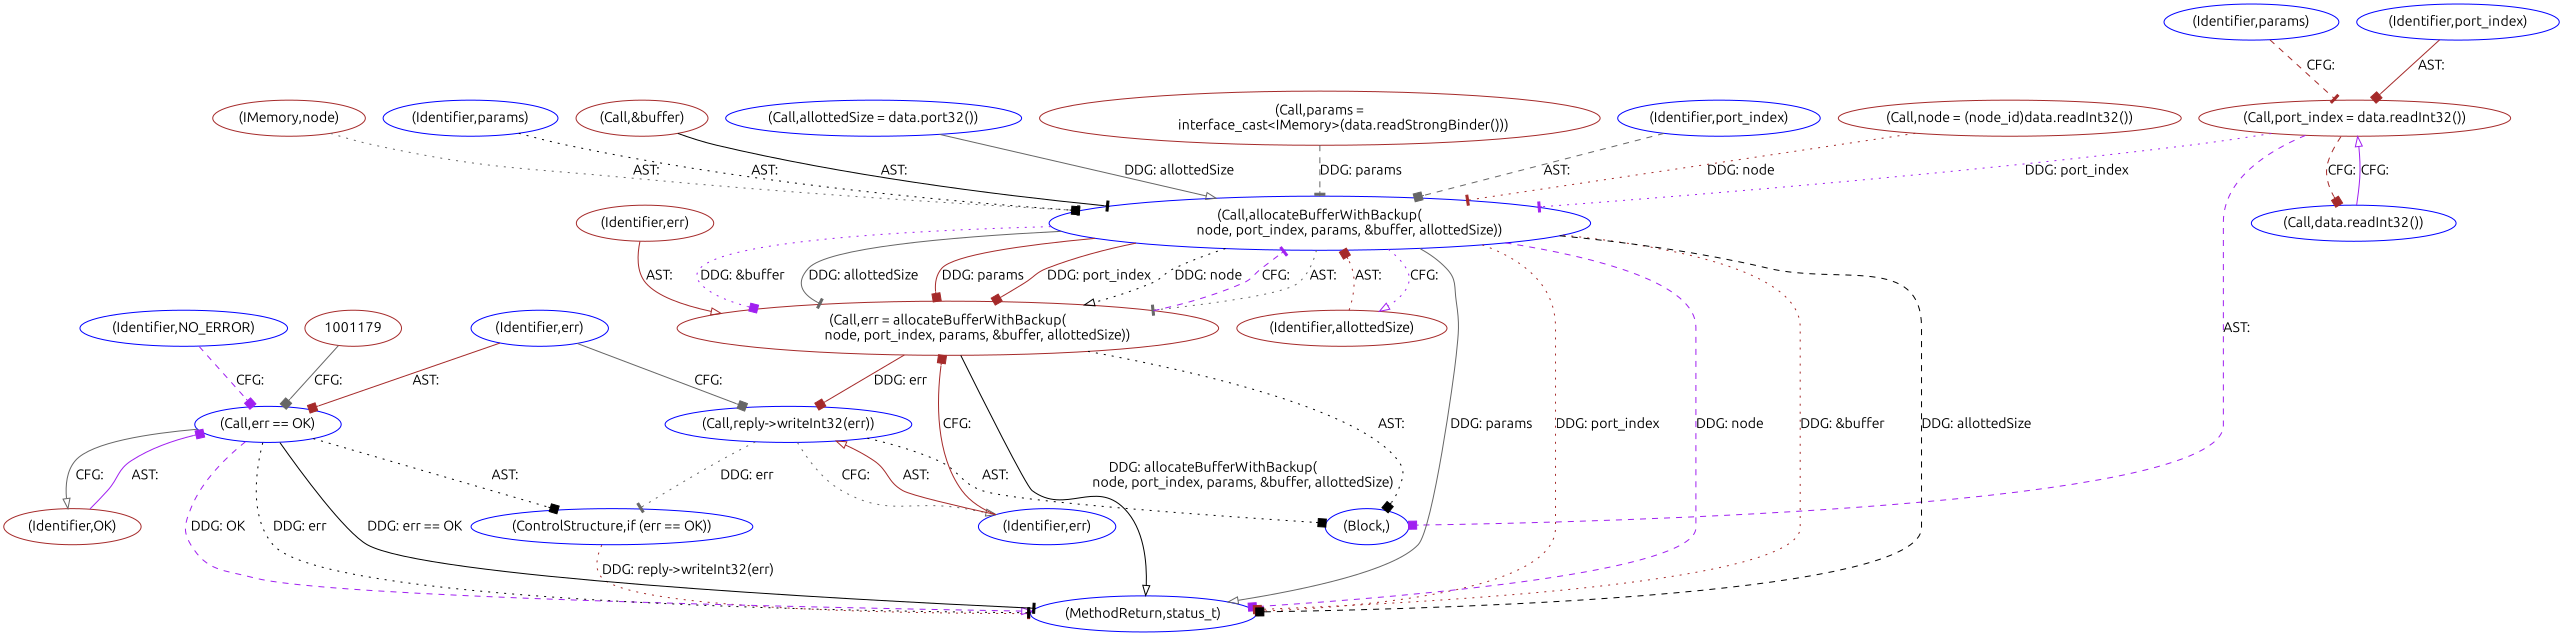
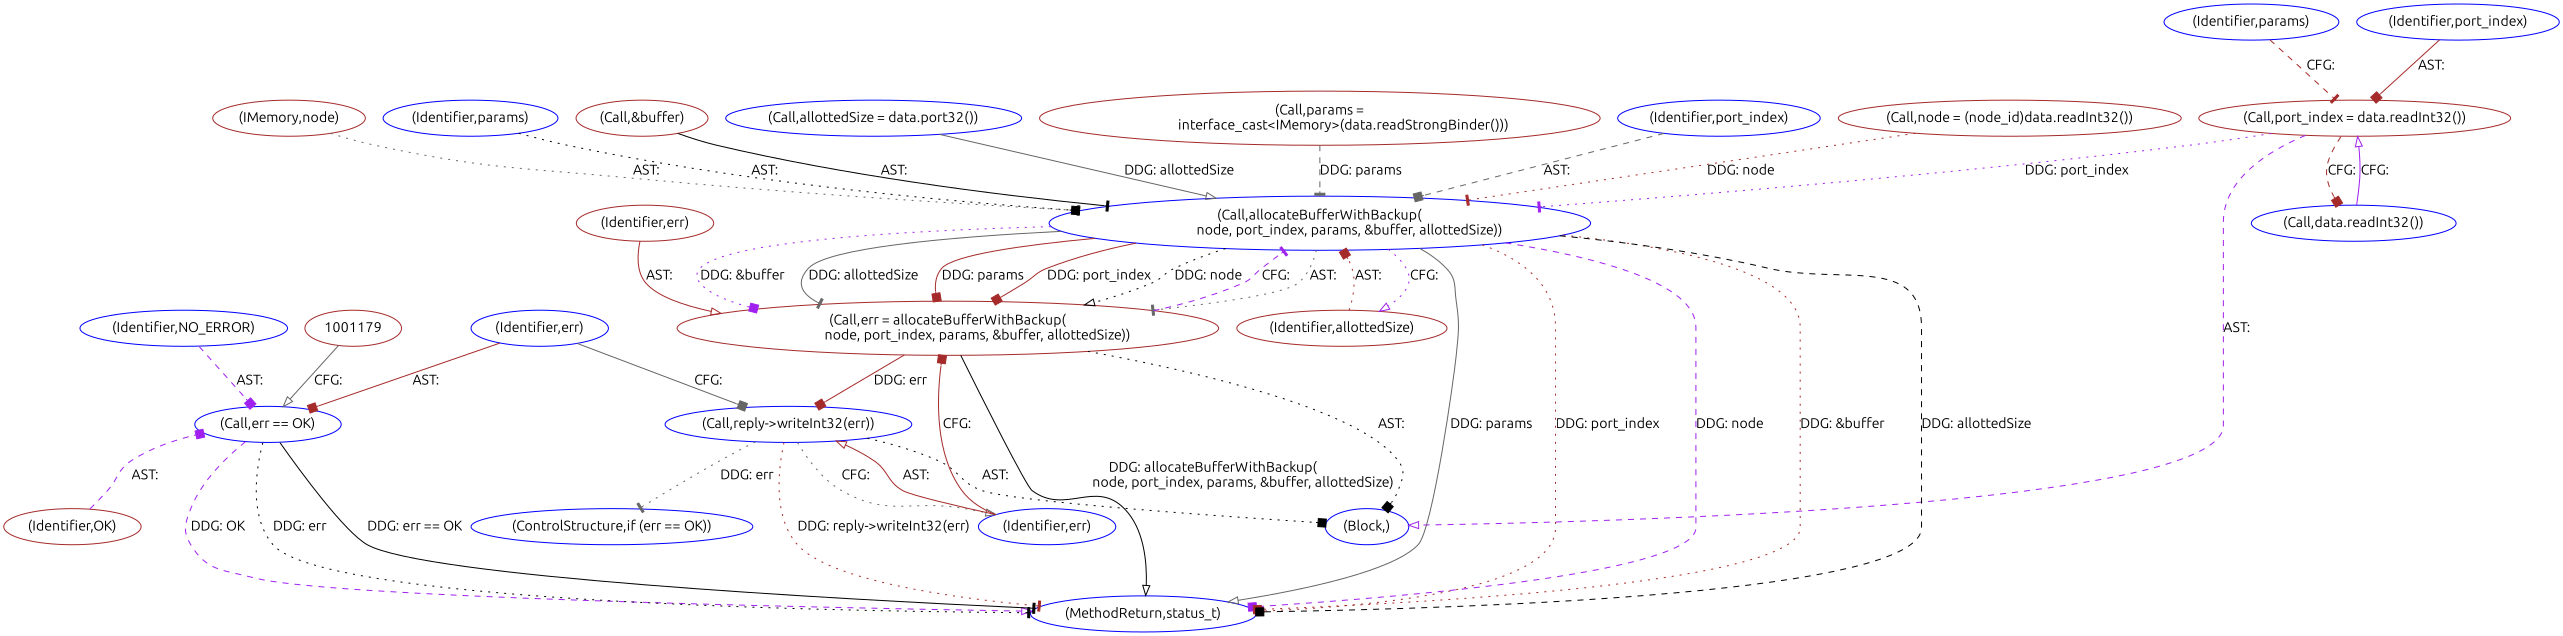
  digraph {
    fontname=Ubuntu
    node [color=blue fontname=Ubuntu]
    edge [arrowhead=box color=brown fontname=Ubuntu style=solid]
    n1 [color=brown label="(Call,port_index = data.readInt32())"]
    n2 [label="(Call,allocateBufferWithBackup(\n                    node, port_index, params, &buffer, allottedSize))"]
    n3 [label="(Block,)"]
    n4 [label="(Call,data.readInt32())"]
    n5 [color=brown label="(Call,err = allocateBufferWithBackup(\n                    node, port_index, params, &buffer, allottedSize))"]
    n6 [label="(MethodReturn,status_t)"]
    n7 [color=brown label="(Identifier,allottedSize)"]
    n8 [label="(Call,reply->writeInt32(err))"]
    n9 [label="(Identifier,err)"]
    n10 [label="(ControlStructure,if (err == OK))"]
    n11 [label="(Call,err == OK)"]
    n12 [color=brown label="(Identifier,OK)"]
    n13 [color=brown label="(Call,&buffer)"]
    n14 [label="(Call,allottedSize = data.port32())"]
    n15 [color=brown label="(Call,params =\n                interface_cast<IMemory>(data.readStrongBinder()))"]
    n16 [color=brown label="(Identifier,err)"]
    n17 [label="(Identifier,NO_ERROR)"]
    n18 [label="(Identifier,port_index)"]
    n19 [color=brown label="(Call,node = (node_id)data.readInt32())"]
    n20 [color=brown label="(IMemory,node)"]
    n21 [label="(Identifier,err)"]
    n22 [label="(Identifier,params)"]
    n23 [label="(Identifier,port_index)"]
    n24 [label="(Identifier,params)"]
    1001179 [color=brown]
    n1 -> n2 [arrowhead=tee color=purple label="DDG: port_index" style=dotted]
-   n1 -> n3 [color=purple label="AST: " style=dashed]
+   n1 -> n3 [arrowhead=onormal color=purple label="AST: " style=dashed]
    n1 -> n4 [label="CFG: " style=dashed]
    n2 -> n5 [arrowhead=tee color=gray40 label="AST: " style=dotted]
    n2 -> n5 [color=purple label="DDG: &buffer" style=dotted]
    n2 -> n5 [arrowhead=tee color=gray40 label="DDG: allottedSize"]
    n2 -> n5 [label="DDG: params"]
    n2 -> n5 [label="DDG: port_index"]
    n2 -> n5 [arrowhead=onormal color=black label="DDG: node" style=dotted]
    n2 -> n6 [arrowhead=onormal color=gray40 label="DDG: params"]
    n2 -> n6 [label="DDG: port_index" style=dotted]
    n2 -> n6 [color=purple label="DDG: node" style=dashed]
    n2 -> n6 [label="DDG: &buffer" style=dotted]
    n2 -> n6 [color=black label="DDG: allottedSize" style=dashed]
    n2 -> n7 [arrowhead=onormal color=purple label="CFG: " style=dotted]
    n4 -> n1 [arrowhead=onormal color=purple label="CFG: "]
    n5 -> n2 [arrowhead=tee color=purple label="CFG: " style=dashed]
    n5 -> n3 [color=black label="AST: " style=dotted]
    n5 -> n6 [arrowhead=onormal color=black label="DDG: allocateBufferWithBackup(\n                    node, port_index, params, &buffer, allottedSize)"]
    n5 -> n8 [label="DDG: err"]
    n7 -> n2 [label="AST: " style=dotted]
    n8 -> n3 [color=black label="AST: " style=dotted]
-   n10 -> n6 [arrowhead=tee label="DDG: reply->writeInt32(err)" style=dotted]
+   n8 -> n6 [arrowhead=tee label="DDG: reply->writeInt32(err)" style=dotted]
    n8 -> n9 [arrowhead=onormal color=gray40 label="CFG: " style=dotted]
    n8 -> n10 [arrowhead=tee color=gray40 label="DDG: err" style=dotted]
    n9 -> n5 [label="CFG: "]
    n9 -> n8 [arrowhead=onormal label="AST: "]
    n11 -> n6 [arrowhead=onormal color=purple label="DDG: OK" style=dashed]
    n11 -> n6 [arrowhead=tee color=black label="DDG: err == OK"]
    n11 -> n6 [arrowhead=tee color=black label="DDG: err" style=dotted]
-   n11 -> n10 [color=black label="AST: " style=dotted]
-   n11 -> n12 [arrowhead=onormal color=gray40 label="CFG: "]
-   n12 -> n11 [color=purple label="AST: "]
+   n12 -> n11 [color=purple label="AST: " style=dashed]
    n13 -> n2 [arrowhead=tee color=black label="AST: "]
    n14 -> n2 [arrowhead=onormal color=gray40 label="DDG: allottedSize"]
    n15 -> n2 [arrowhead=tee color=gray40 label="DDG: params" style=dashed]
    n16 -> n5 [arrowhead=onormal label="AST: "]
-   n17 -> n11 [color=purple label="CFG: " style=dashed]
+   n17 -> n11 [color=purple label="AST: " style=dashed]
    n18 -> n2 [color=gray40 label="AST: " style=dashed]
    n19 -> n2 [arrowhead=tee label="DDG: node" style=dotted]
    n20 -> n2 [arrowhead=tee color=gray40 label="AST: " style=dotted]
    n21 -> n8 [color=gray40 label="CFG: "]
    n21 -> n11 [label="AST: "]
    n22 -> n1 [arrowhead=tee label="CFG: " style=dashed]
    n23 -> n1 [label="AST: "]
    n24 -> n2 [color=black label="AST: " style=dotted]
-   1001179 -> n11 [color=gray40 label="CFG: "]
+   1001179 -> n11 [arrowhead=onormal color=gray40 label="CFG: "]
  }
